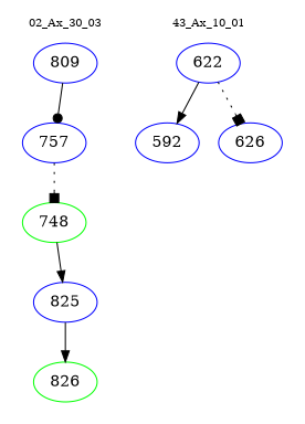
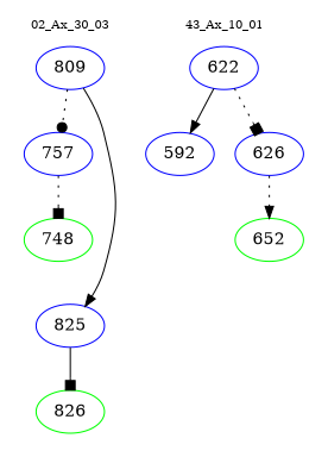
  digraph {
    node [color=blue]
    edge [arrowhead=normal color=black style=solid]
    n1 [label=809]
    n2 [label=757]
    n3 [label=825]
    n4 [color=green label=748]
    n5 [color=green label=826]
    n6 [label=622]
    n7 [label=592]
    n8 [label=626]
+   n9 [color=green label=652]
    subgraph cluster_1 {
      color=white
      fontsize=10
      label="02_Ax_30_03"
      n1
      n2
      n3
      n4
      n5
    }
    subgraph cluster_2 {
      color=white
      fontsize=10
      label="43_Ax_10_01"
      n6
      n7
      n8
+     n9
    }
-   n1 -> n2 [arrowhead=dot]
-   n4 -> n3
+   n1 -> n2 [arrowhead=dot style=dotted]
+   n1 -> n3
    n2 -> n4 [arrowhead=box style=dotted]
-   n3 -> n5
+   n3 -> n5 [arrowhead=box]
    n6 -> n7
    n6 -> n8 [arrowhead=box style=dotted]
+   n8 -> n9 [style=dotted]
  }
